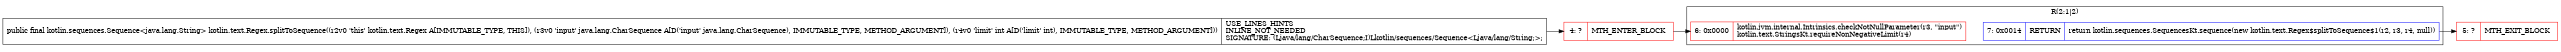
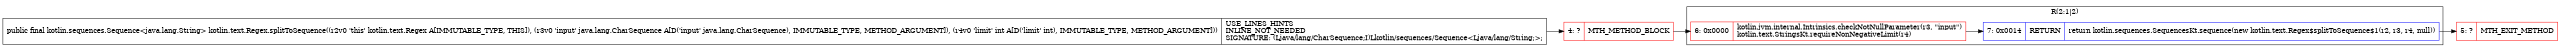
  digraph {
    rankdir=LR
    node [color=red shape=record]
    n1 [label="{6\:\ 0x0000|kotlin.jvm.internal.Intrinsics.checkNotNullParameter(r3, \"input\")\lkotlin.text.StringsKt.requireNonNegativeLimit(r4)\l}"]
    n2 [color=blue label="{7\:\ 0x0014|RETURN\l|return kotlin.sequences.SequencesKt.sequence(new kotlin.text.Regex$splitToSequence$1(r2, r3, r4, null))\l}"]
-   n3 [label="{5\:\ ?|MTH_EXIT_BLOCK\l}"]
-   n4 [label="{4\:\ ?|MTH_ENTER_BLOCK\l}"]
+   n3 [label="{5\:\ ?|MTH_EXIT_METHOD\l}"]
+   n4 [label="{4\:\ ?|MTH_METHOD_BLOCK\l}"]
    n5 [label="{public final kotlin.sequences.Sequence\<java.lang.String\> kotlin.text.Regex.splitToSequence((r2v0 'this' kotlin.text.Regex A[IMMUTABLE_TYPE, THIS]), (r3v0 'input' java.lang.CharSequence A[D('input' java.lang.CharSequence), IMMUTABLE_TYPE, METHOD_ARGUMENT]), (r4v0 'limit' int A[D('limit' int), IMMUTABLE_TYPE, METHOD_ARGUMENT]))  | USE_LINES_HINTS\lINLINE_NOT_NEEDED\lSIGNATURE: (Ljava\/lang\/CharSequence;I)Lkotlin\/sequences\/Sequence\<Ljava\/lang\/String;\>;\l}" color=""]
    subgraph cluster_1 {
      label="R(2:1|2)"
      n1
      n2
    }
+   n1 -> n2
    n2 -> n3
    n4 -> n1
    n5 -> n4
  }
